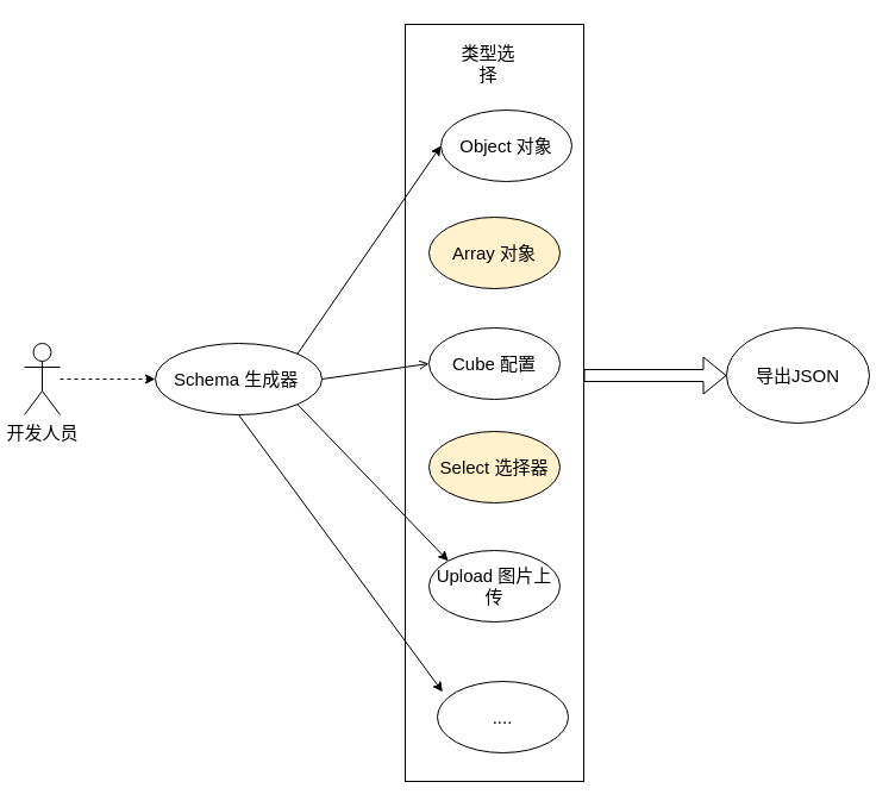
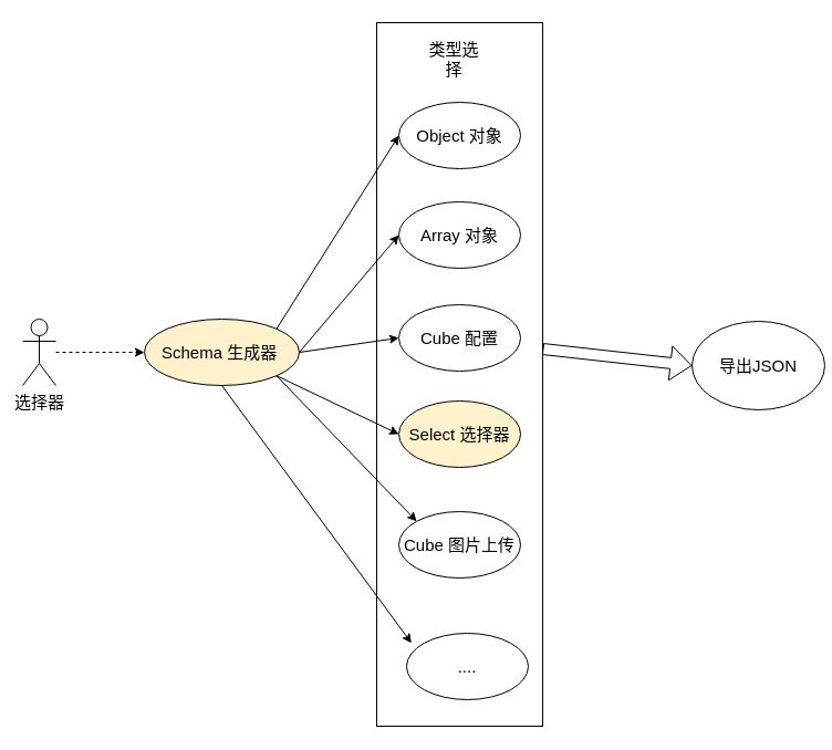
  <mxCell id="0" />
  <mxCell id="1" parent="0" />
  <mxCell id="2" value="" style="rounded=0;whiteSpace=wrap;html=1;fontSize=15;" vertex="1" parent="1"><mxGeometry x="340" y="20" width="150" height="636" as="geometry" /></mxCell>
- <mxCell id="3" value="开发人员" style="shape=umlActor;verticalLabelPosition=bottom;verticalAlign=top;html=1;fontSize=15;" vertex="1" parent="1"><mxGeometry x="20" y="288" width="30" height="60" as="geometry" /></mxCell>
- <mxCell id="4" value="Schema 生成器&lt;b style=&quot;font-family: &amp;quot;Times New Roman&amp;quot;; font-size: 15px; text-align: justify; background-color: initial;&quot;&gt;&amp;nbsp;&lt;/b&gt;" style="ellipse;whiteSpace=wrap;html=1;fontSize=15;" vertex="1" parent="1"><mxGeometry x="130" y="288" width="140" height="60" as="geometry" /></mxCell>
- <mxCell id="5" value="Object 对象" style="ellipse;whiteSpace=wrap;html=1;fontSize=15;" vertex="1" parent="1"><mxGeometry x="370" y="92" width="110" height="60" as="geometry" /></mxCell>
- <mxCell id="6" value="Array 对象" style="ellipse;whiteSpace=wrap;html=1;fontSize=15;fillColor=#fff2cc;" vertex="1" parent="1"><mxGeometry x="360" y="182" width="110" height="60" as="geometry" /></mxCell>
+ <mxCell id="3" value="选择器" style="shape=umlActor;verticalLabelPosition=bottom;verticalAlign=top;html=1;fontSize=15;" vertex="1" parent="1"><mxGeometry x="20" y="288" width="30" height="60" as="geometry" /></mxCell>
+ <mxCell id="4" value="Schema 生成器&lt;b style=&quot;font-family: &amp;quot;Times New Roman&amp;quot;; font-size: 15px; text-align: justify; background-color: initial;&quot;&gt;&amp;nbsp;&lt;/b&gt;" style="ellipse;whiteSpace=wrap;html=1;fontSize=15;fillColor=#fff2cc;" vertex="1" parent="1"><mxGeometry x="130" y="288" width="140" height="60" as="geometry" /></mxCell>
+ <mxCell id="5" value="Object 对象" style="ellipse;whiteSpace=wrap;html=1;fontSize=15;" vertex="1" parent="1"><mxGeometry x="360" y="92" width="110" height="60" as="geometry" /></mxCell>
+ <mxCell id="6" value="Array 对象" style="ellipse;whiteSpace=wrap;html=1;fontSize=15;" vertex="1" parent="1"><mxGeometry x="360" y="182" width="110" height="60" as="geometry" /></mxCell>
  <mxCell id="7" value="Cube 配置" style="ellipse;whiteSpace=wrap;html=1;fontSize=15;" vertex="1" parent="1"><mxGeometry x="360" y="275" width="110" height="60" as="geometry" /></mxCell>
  <mxCell id="8" value="Select 选择器" style="ellipse;whiteSpace=wrap;html=1;fontSize=15;fillColor=#fff2cc;" vertex="1" parent="1"><mxGeometry x="360" y="362" width="110" height="60" as="geometry" /></mxCell>
  <mxCell id="9" value="" style="endArrow=classic;html=1;rounded=0;entryX=0;entryY=0.5;entryDx=0;entryDy=0;fontSize=15;dashed=1;" edge="1" parent="1" source="3" target="4"><mxGeometry width="50" height="50" relative="1" as="geometry"><mxPoint x="620" y="168" as="sourcePoint" /><mxPoint x="670" y="118" as="targetPoint" /></mxGeometry></mxCell>
- <mxCell id="10" value="Upload 图片上传" style="ellipse;whiteSpace=wrap;html=1;fontSize=15;" vertex="1" parent="1"><mxGeometry x="360" y="462" width="110" height="60" as="geometry" /></mxCell>
+ <mxCell id="10" value="Cube 图片上传" style="ellipse;whiteSpace=wrap;html=1;fontSize=15;" vertex="1" parent="1"><mxGeometry x="360" y="462" width="110" height="60" as="geometry" /></mxCell>
  <mxCell id="11" value="...." style="ellipse;whiteSpace=wrap;html=1;fontSize=15;" vertex="1" parent="1"><mxGeometry x="367" y="572" width="110" height="60" as="geometry" /></mxCell>
  <mxCell id="12" value="" style="endArrow=classic;html=1;rounded=0;exitX=1;exitY=0;exitDx=0;exitDy=0;entryX=0;entryY=0.5;entryDx=0;entryDy=0;fontSize=15;" edge="1" parent="1" source="4" target="5"><mxGeometry width="50" height="50" relative="1" as="geometry"><mxPoint x="160" y="238" as="sourcePoint" /><mxPoint x="210" y="188" as="targetPoint" /></mxGeometry></mxCell>
- <mxCell id="14" value="" style="endArrow=open;html=1;rounded=0;exitX=1;exitY=0.5;exitDx=0;exitDy=0;entryX=0;entryY=0.5;entryDx=0;entryDy=0;fontSize=15;" edge="1" parent="1" source="4" target="7"><mxGeometry width="50" height="50" relative="1" as="geometry"><mxPoint x="160" y="238" as="sourcePoint" /><mxPoint x="210" y="188" as="targetPoint" /></mxGeometry></mxCell>
+ <mxCell id="13" value="" style="endArrow=classic;html=1;rounded=0;exitX=1;exitY=1;exitDx=0;exitDy=0;entryX=0;entryY=0.5;entryDx=0;entryDy=0;fontSize=15;" edge="1" parent="1" source="4" target="8"><mxGeometry width="50" height="50" relative="1" as="geometry"><mxPoint x="160" y="238" as="sourcePoint" /><mxPoint x="210" y="188" as="targetPoint" /></mxGeometry></mxCell>
+ <mxCell id="14" value="" style="endArrow=classic;html=1;rounded=0;exitX=1;exitY=0.5;exitDx=0;exitDy=0;entryX=0;entryY=0.5;entryDx=0;entryDy=0;fontSize=15;" edge="1" parent="1" source="4" target="7"><mxGeometry width="50" height="50" relative="1" as="geometry"><mxPoint x="160" y="238" as="sourcePoint" /><mxPoint x="210" y="188" as="targetPoint" /></mxGeometry></mxCell>
+ <mxCell id="15" value="" style="endArrow=classic;html=1;rounded=0;exitX=1;exitY=0.5;exitDx=0;exitDy=0;entryX=0;entryY=0.5;entryDx=0;entryDy=0;fontSize=15;" edge="1" parent="1" source="4" target="6"><mxGeometry width="50" height="50" relative="1" as="geometry"><mxPoint x="160" y="238" as="sourcePoint" /><mxPoint x="210" y="188" as="targetPoint" /></mxGeometry></mxCell>
  <mxCell id="16" value="" style="endArrow=classic;html=1;rounded=0;exitX=0.5;exitY=1;exitDx=0;exitDy=0;entryX=0.04;entryY=0.147;entryDx=0;entryDy=0;entryPerimeter=0;fontSize=15;" edge="1" parent="1" source="4" target="11"><mxGeometry width="50" height="50" relative="1" as="geometry"><mxPoint x="160" y="238" as="sourcePoint" /><mxPoint x="210" y="188" as="targetPoint" /></mxGeometry></mxCell>
  <mxCell id="17" value="" style="endArrow=classic;html=1;rounded=0;exitX=1;exitY=1;exitDx=0;exitDy=0;entryX=0;entryY=0;entryDx=0;entryDy=0;fontSize=15;" edge="1" parent="1" source="4" target="10"><mxGeometry width="50" height="50" relative="1" as="geometry"><mxPoint x="160" y="238" as="sourcePoint" /><mxPoint x="210" y="188" as="targetPoint" /></mxGeometry></mxCell>
  <mxCell id="18" value="类型选择" style="text;html=1;strokeColor=none;fillColor=none;align=center;verticalAlign=middle;whiteSpace=wrap;rounded=0;fontSize=15;" vertex="1" parent="1"><mxGeometry x="380" y="38" width="60" height="30" as="geometry" /></mxCell>
  <mxCell id="19" value="" style="shape=flexArrow;endArrow=classic;html=1;rounded=0;entryX=0;entryY=0.5;entryDx=0;entryDy=0;fontSize=15;" edge="1" parent="1" target="20"><mxGeometry width="50" height="50" relative="1" as="geometry"><mxPoint x="490" y="315" as="sourcePoint" /><mxPoint x="290" y="188" as="targetPoint" /></mxGeometry></mxCell>
- <mxCell id="20" value="导出JSON" style="ellipse;whiteSpace=wrap;html=1;fontSize=15;" vertex="1" parent="1"><mxGeometry x="610" y="275" width="120" height="80" as="geometry" /></mxCell>
+ <mxCell id="20" value="导出JSON" style="ellipse;whiteSpace=wrap;html=1;fontSize=15;" vertex="1" parent="1"><mxGeometry x="625" y="290" width="120" height="80" as="geometry" /></mxCell>
